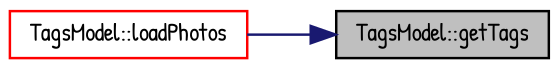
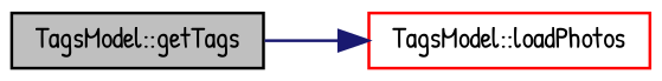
  digraph {
    rankdir=RL
    fontname="Patrick Hand"
    node [fontname="Patrick Hand" fontsize=10 shape=record style=filled]
    n1 [color=black fillcolor=grey75 fontcolor=black height=0.2 label="TagsModel::getTags" width=0.4]
    n2 [color=red fillcolor=white height=0.2 label="TagsModel::loadPhotos" width=0.4]
-   n1 -> n2 [color=midnightblue dir=back fontname="Patrick Hand" fontsize=10 labelfontname=Helvetica labelfontsize=10 style=solid]
+   n2 -> n1 [color=midnightblue dir=back fontname="Patrick Hand" fontsize=10 labelfontname=Helvetica labelfontsize=10 style=solid]
  }
